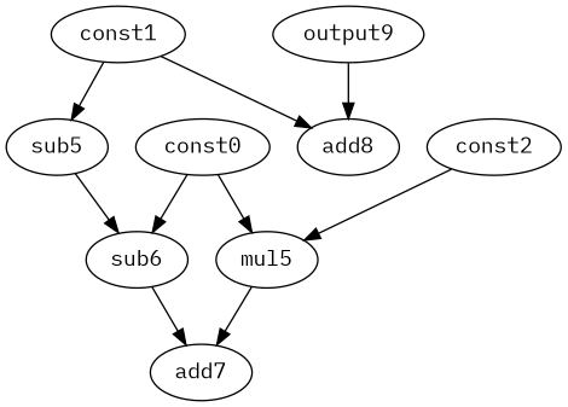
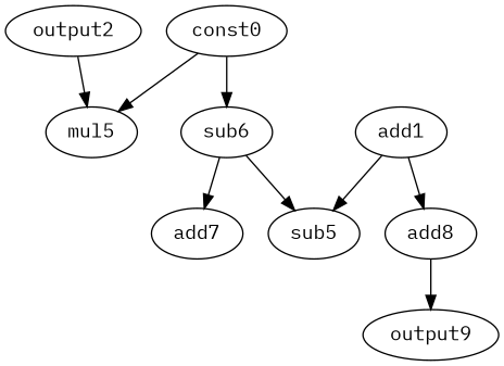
  digraph {
    fontname="IBM Plex Mono"
    node [fontname="IBM Plex Mono" opcode=const]
    edge [fontname="IBM Plex Mono" operand=0]
    n1 [label=mul5 opcode=mul]
    const0
    sub6 [opcode=sub]
    add7 [opcode=add]
    sub5 [opcode=sub]
-   const1
+   const1 [label=add1]
    add8 [opcode=add]
    output9 [opcode=output]
-   const2
-   n1 -> add7
+   const2 [label=output2]
    const0 -> n1
    const0 -> sub6
    sub6 -> add7 [operand=1]
-   sub5 -> sub6 [operand=1]
+   sub6 -> sub5 [operand=1]
    const1 -> sub5
    const1 -> add8 [operand=1]
-   output9 -> add8
+   add8 -> output9
    const2 -> n1 [operand=1]
  }
